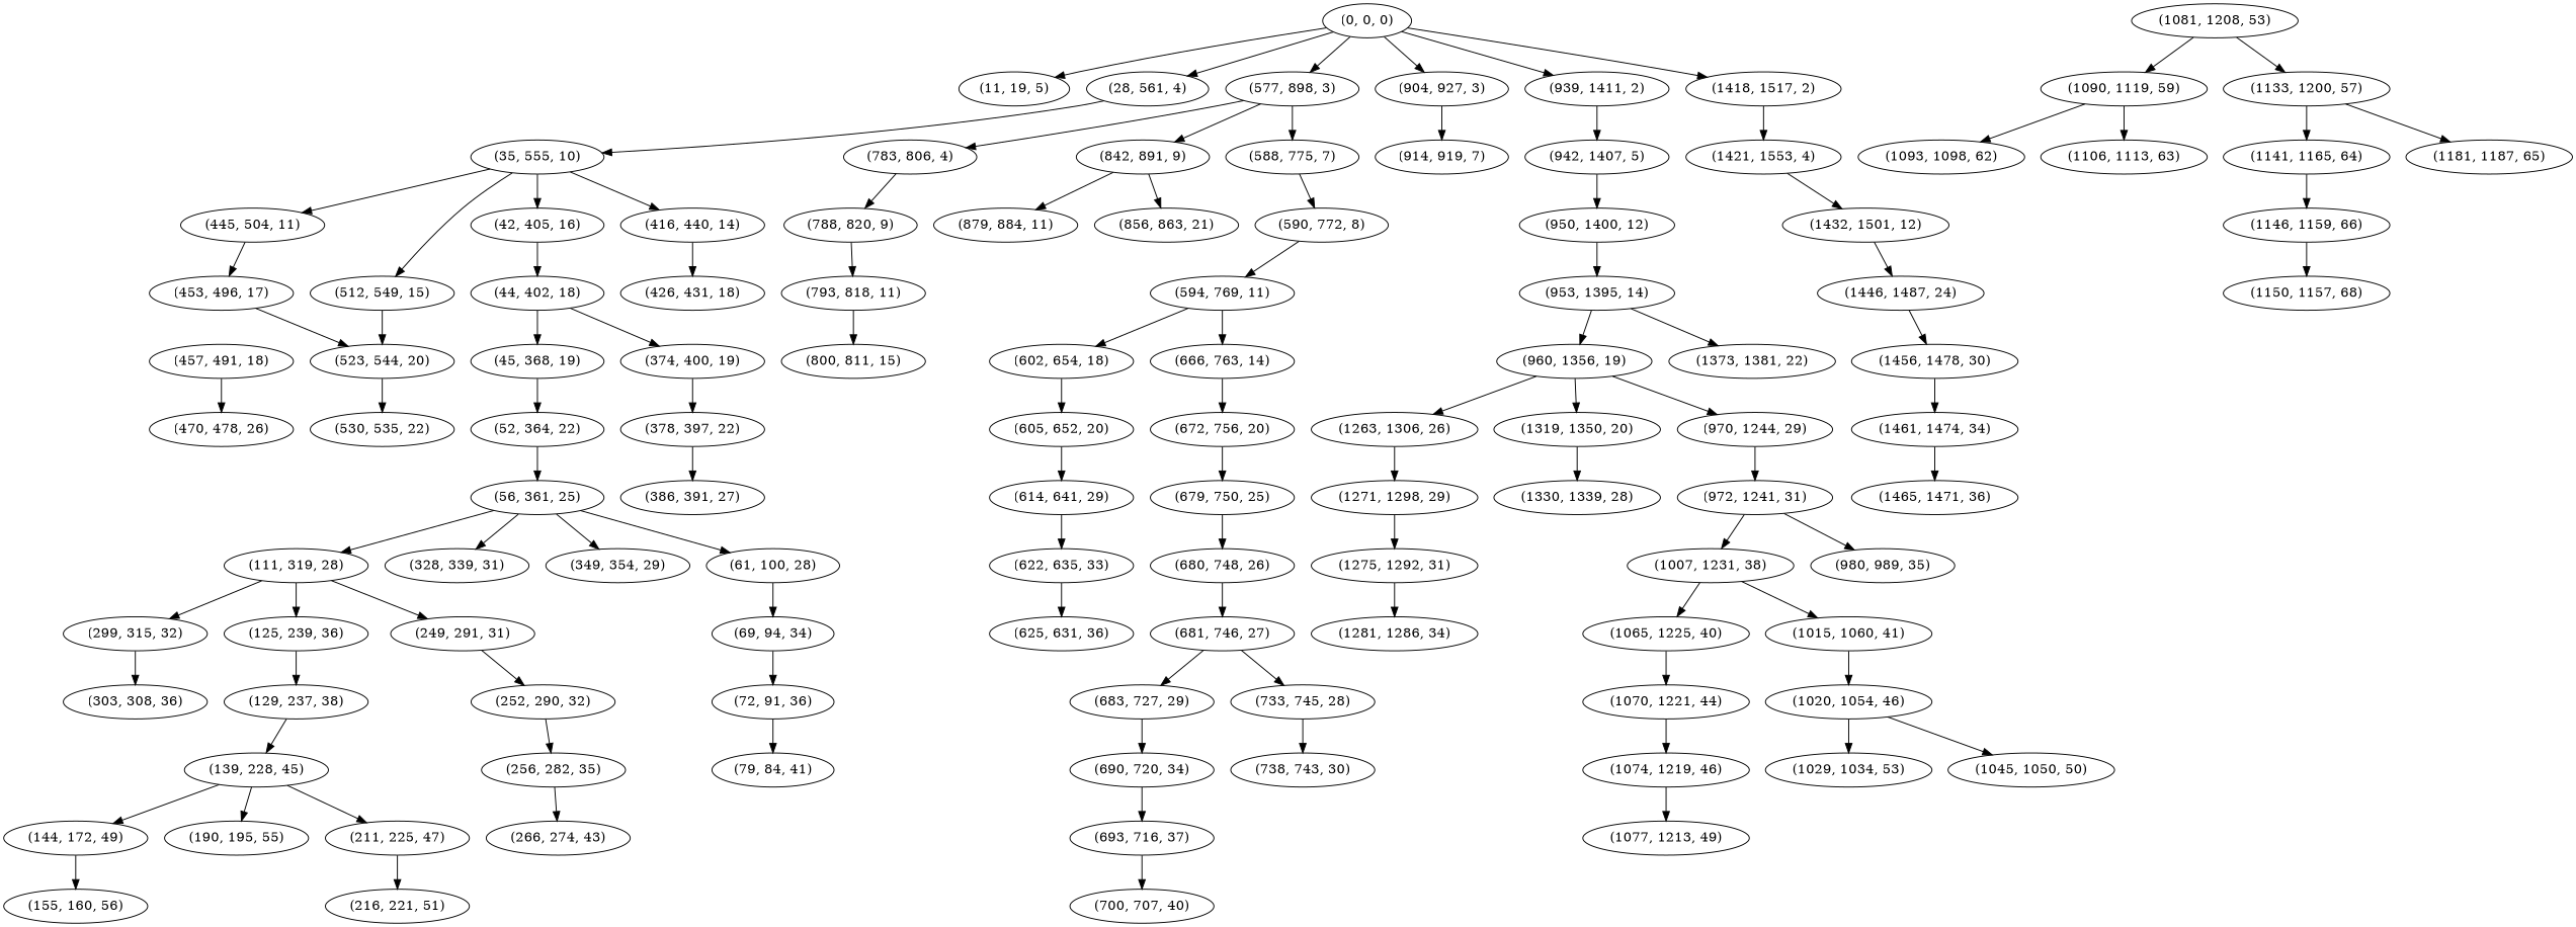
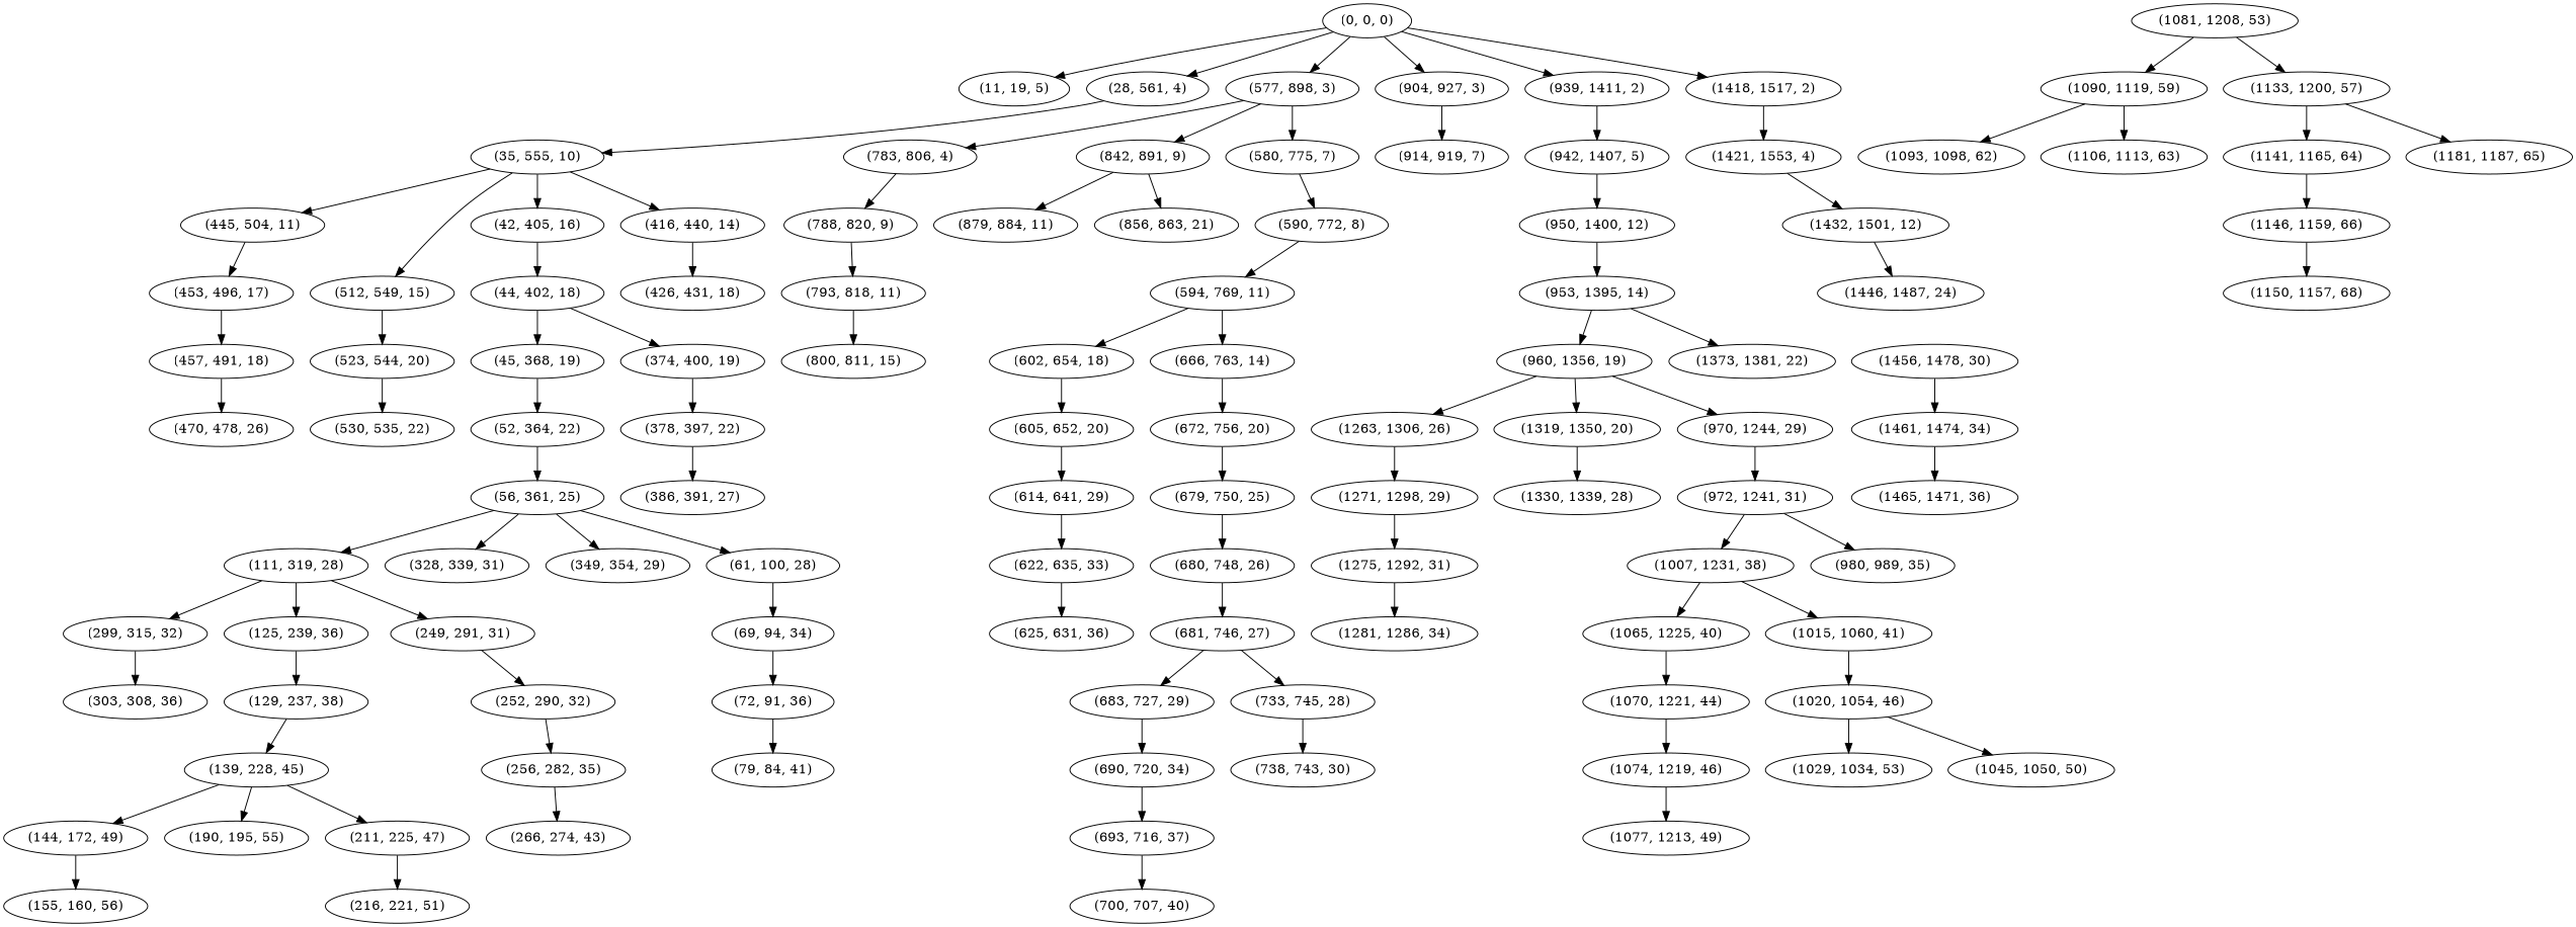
  digraph {
    "(0, 0, 0)"
    "(11, 19, 5)"
    "(28, 561, 4)"
    "(577, 898, 3)"
    "(904, 927, 3)"
    "(939, 1411, 2)"
    "(1418, 1517, 2)"
    "(35, 555, 10)"
-   "(588, 775, 7)"
+   "(588, 775, 7)" [label="(580, 775, 7)"]
    n10 [label="(783, 806, 4)"]
    "(842, 891, 9)"
    "(914, 919, 7)"
    "(942, 1407, 5)"
    n14 [label="(1421, 1553, 4)"]
    "(42, 405, 16)"
    "(416, 440, 14)"
    "(445, 504, 11)"
    "(512, 549, 15)"
    "(44, 402, 18)"
    "(426, 431, 18)"
    "(453, 496, 17)"
    "(523, 544, 20)"
    "(45, 368, 19)"
    "(374, 400, 19)"
    "(52, 364, 22)"
    "(378, 397, 22)"
    "(56, 361, 25)"
    "(61, 100, 28)"
    "(111, 319, 28)"
    "(328, 339, 31)"
    "(349, 354, 29)"
    "(69, 94, 34)"
    "(125, 239, 36)"
    "(249, 291, 31)"
    "(299, 315, 32)"
    "(72, 91, 36)"
    "(79, 84, 41)"
    "(129, 237, 38)"
    "(252, 290, 32)"
    "(303, 308, 36)"
    "(139, 228, 45)"
    "(144, 172, 49)"
    "(190, 195, 55)"
    "(211, 225, 47)"
    "(155, 160, 56)"
    "(216, 221, 51)"
    "(256, 282, 35)"
    "(266, 274, 43)"
    "(386, 391, 27)"
    "(457, 491, 18)"
    "(470, 478, 26)"
    "(530, 535, 22)"
    "(590, 772, 8)"
    "(788, 820, 9)"
    "(856, 863, 21)"
    "(879, 884, 11)"
    "(594, 769, 11)"
    "(602, 654, 18)"
    "(666, 763, 14)"
    "(605, 652, 20)"
    "(672, 756, 20)"
    "(614, 641, 29)"
    "(622, 635, 33)"
    "(625, 631, 36)"
    "(679, 750, 25)"
    "(680, 748, 26)"
    "(681, 746, 27)"
    "(683, 727, 29)"
    "(733, 745, 28)"
    "(690, 720, 34)"
    "(738, 743, 30)"
    "(693, 716, 37)"
    "(700, 707, 40)"
    "(793, 818, 11)"
    "(800, 811, 15)"
    "(950, 1400, 12)"
    "(953, 1395, 14)"
    "(960, 1356, 19)"
    "(1373, 1381, 22)"
    "(970, 1244, 29)"
    "(1263, 1306, 26)"
    "(1319, 1350, 20)"
    "(972, 1241, 31)"
    "(1271, 1298, 29)"
    "(1330, 1339, 28)"
    "(980, 989, 35)"
    "(1007, 1231, 38)"
    "(1015, 1060, 41)"
    "(1065, 1225, 40)"
    "(1020, 1054, 46)"
    "(1070, 1221, 44)"
    "(1029, 1034, 53)"
    "(1045, 1050, 50)"
    "(1074, 1219, 46)"
    "(1077, 1213, 49)"
    "(1081, 1208, 53)"
    "(1090, 1119, 59)"
    "(1133, 1200, 57)"
    "(1093, 1098, 62)"
    "(1106, 1113, 63)"
    "(1141, 1165, 64)"
    "(1181, 1187, 65)"
    "(1146, 1159, 66)"
    "(1150, 1157, 68)"
    "(1275, 1292, 31)"
    "(1281, 1286, 34)"
    "(1432, 1501, 12)"
    "(1446, 1487, 24)"
    "(1456, 1478, 30)"
    "(1461, 1474, 34)"
    "(1465, 1471, 36)"
    "(0, 0, 0)" -> "(11, 19, 5)"
    "(0, 0, 0)" -> "(28, 561, 4)"
    "(0, 0, 0)" -> "(577, 898, 3)"
    "(0, 0, 0)" -> "(904, 927, 3)"
    "(0, 0, 0)" -> "(939, 1411, 2)"
    "(0, 0, 0)" -> "(1418, 1517, 2)"
    "(28, 561, 4)" -> "(35, 555, 10)"
    "(577, 898, 3)" -> "(588, 775, 7)"
    "(577, 898, 3)" -> n10
    "(577, 898, 3)" -> "(842, 891, 9)"
    "(904, 927, 3)" -> "(914, 919, 7)"
    "(939, 1411, 2)" -> "(942, 1407, 5)"
    "(1418, 1517, 2)" -> n14
    "(35, 555, 10)" -> "(42, 405, 16)"
    "(35, 555, 10)" -> "(416, 440, 14)"
    "(35, 555, 10)" -> "(445, 504, 11)"
    "(35, 555, 10)" -> "(512, 549, 15)"
    "(588, 775, 7)" -> "(590, 772, 8)"
    n10 -> "(788, 820, 9)"
    "(842, 891, 9)" -> "(856, 863, 21)"
    "(842, 891, 9)" -> "(879, 884, 11)"
    "(942, 1407, 5)" -> "(950, 1400, 12)"
    n14 -> "(1432, 1501, 12)"
    "(42, 405, 16)" -> "(44, 402, 18)"
    "(416, 440, 14)" -> "(426, 431, 18)"
    "(445, 504, 11)" -> "(453, 496, 17)"
    "(512, 549, 15)" -> "(523, 544, 20)"
    "(44, 402, 18)" -> "(45, 368, 19)"
    "(44, 402, 18)" -> "(374, 400, 19)"
-   "(453, 496, 17)" -> "(523, 544, 20)"
+   "(453, 496, 17)" -> "(457, 491, 18)"
    "(523, 544, 20)" -> "(530, 535, 22)"
    "(45, 368, 19)" -> "(52, 364, 22)"
    "(374, 400, 19)" -> "(378, 397, 22)"
    "(52, 364, 22)" -> "(56, 361, 25)"
    "(378, 397, 22)" -> "(386, 391, 27)"
    "(56, 361, 25)" -> "(61, 100, 28)"
    "(56, 361, 25)" -> "(111, 319, 28)"
    "(56, 361, 25)" -> "(328, 339, 31)"
    "(56, 361, 25)" -> "(349, 354, 29)"
    "(61, 100, 28)" -> "(69, 94, 34)"
    "(111, 319, 28)" -> "(125, 239, 36)"
    "(111, 319, 28)" -> "(249, 291, 31)"
    "(111, 319, 28)" -> "(299, 315, 32)"
    "(69, 94, 34)" -> "(72, 91, 36)"
    "(125, 239, 36)" -> "(129, 237, 38)"
    "(249, 291, 31)" -> "(252, 290, 32)"
    "(299, 315, 32)" -> "(303, 308, 36)"
    "(72, 91, 36)" -> "(79, 84, 41)"
    "(129, 237, 38)" -> "(139, 228, 45)"
    "(252, 290, 32)" -> "(256, 282, 35)"
    "(139, 228, 45)" -> "(144, 172, 49)"
    "(139, 228, 45)" -> "(190, 195, 55)"
    "(139, 228, 45)" -> "(211, 225, 47)"
    "(144, 172, 49)" -> "(155, 160, 56)"
    "(211, 225, 47)" -> "(216, 221, 51)"
    "(256, 282, 35)" -> "(266, 274, 43)"
    "(457, 491, 18)" -> "(470, 478, 26)"
    "(590, 772, 8)" -> "(594, 769, 11)"
    "(788, 820, 9)" -> "(793, 818, 11)"
    "(594, 769, 11)" -> "(602, 654, 18)"
    "(594, 769, 11)" -> "(666, 763, 14)"
    "(602, 654, 18)" -> "(605, 652, 20)"
    "(666, 763, 14)" -> "(672, 756, 20)"
    "(605, 652, 20)" -> "(614, 641, 29)"
    "(672, 756, 20)" -> "(679, 750, 25)"
    "(614, 641, 29)" -> "(622, 635, 33)"
    "(622, 635, 33)" -> "(625, 631, 36)"
    "(679, 750, 25)" -> "(680, 748, 26)"
    "(680, 748, 26)" -> "(681, 746, 27)"
    "(681, 746, 27)" -> "(683, 727, 29)"
    "(681, 746, 27)" -> "(733, 745, 28)"
    "(683, 727, 29)" -> "(690, 720, 34)"
    "(733, 745, 28)" -> "(738, 743, 30)"
    "(690, 720, 34)" -> "(693, 716, 37)"
    "(693, 716, 37)" -> "(700, 707, 40)"
    "(793, 818, 11)" -> "(800, 811, 15)"
    "(950, 1400, 12)" -> "(953, 1395, 14)"
    "(953, 1395, 14)" -> "(960, 1356, 19)"
    "(953, 1395, 14)" -> "(1373, 1381, 22)"
    "(960, 1356, 19)" -> "(970, 1244, 29)"
    "(960, 1356, 19)" -> "(1263, 1306, 26)"
    "(960, 1356, 19)" -> "(1319, 1350, 20)"
    "(970, 1244, 29)" -> "(972, 1241, 31)"
    "(1263, 1306, 26)" -> "(1271, 1298, 29)"
    "(1319, 1350, 20)" -> "(1330, 1339, 28)"
    "(972, 1241, 31)" -> "(980, 989, 35)"
    "(972, 1241, 31)" -> "(1007, 1231, 38)"
    "(1271, 1298, 29)" -> "(1275, 1292, 31)"
    "(1007, 1231, 38)" -> "(1015, 1060, 41)"
    "(1007, 1231, 38)" -> "(1065, 1225, 40)"
    "(1015, 1060, 41)" -> "(1020, 1054, 46)"
    "(1065, 1225, 40)" -> "(1070, 1221, 44)"
    "(1020, 1054, 46)" -> "(1029, 1034, 53)"
    "(1020, 1054, 46)" -> "(1045, 1050, 50)"
    "(1070, 1221, 44)" -> "(1074, 1219, 46)"
    "(1074, 1219, 46)" -> "(1077, 1213, 49)"
    "(1081, 1208, 53)" -> "(1090, 1119, 59)"
    "(1081, 1208, 53)" -> "(1133, 1200, 57)"
    "(1090, 1119, 59)" -> "(1093, 1098, 62)"
    "(1090, 1119, 59)" -> "(1106, 1113, 63)"
    "(1133, 1200, 57)" -> "(1141, 1165, 64)"
    "(1133, 1200, 57)" -> "(1181, 1187, 65)"
    "(1141, 1165, 64)" -> "(1146, 1159, 66)"
    "(1146, 1159, 66)" -> "(1150, 1157, 68)"
    "(1275, 1292, 31)" -> "(1281, 1286, 34)"
    "(1432, 1501, 12)" -> "(1446, 1487, 24)"
-   "(1446, 1487, 24)" -> "(1456, 1478, 30)"
    "(1456, 1478, 30)" -> "(1461, 1474, 34)"
    "(1461, 1474, 34)" -> "(1465, 1471, 36)"
  }
